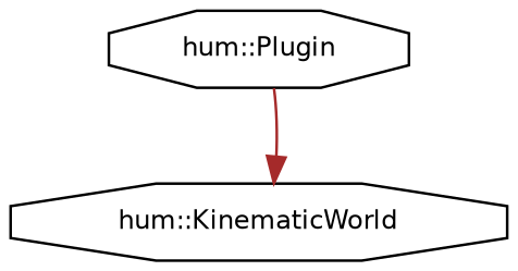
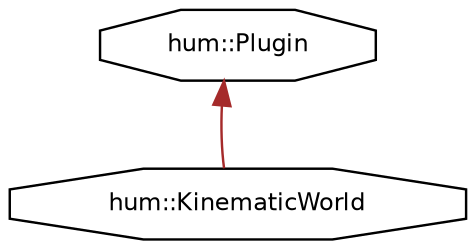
  digraph {
    rankdir=TB
    node [color=black fillcolor=white fontname=Helvetica fontsize=10 shape=octagon style=filled]
    n1 [height=0.2 label="hum::Plugin" width=0.4]
    n2 [height=0.2 label="hum::KinematicWorld" width=0.4]
-   n2 -> n1 [color=brown dir=back fontname=Helvetica fontsize=10 labelfontname=Helvetica labelfontsize=10 style=solid]
+   n1 -> n2 [color=brown dir=back fontname=Helvetica fontsize=10 labelfontname=Helvetica labelfontsize=10 style=solid]
  }
